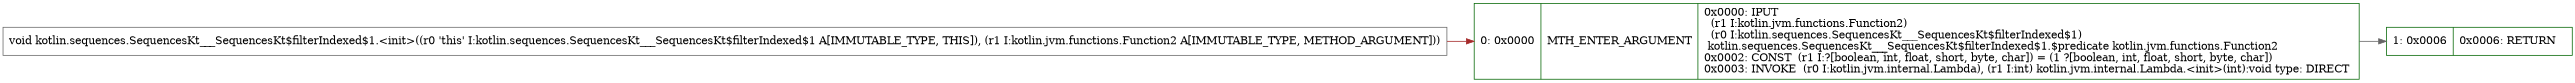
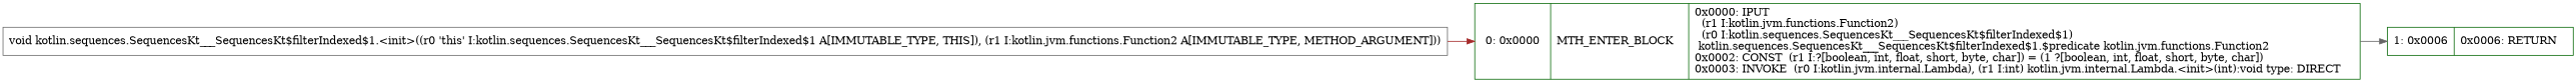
  digraph {
    rankdir=LR
    node [shape=record color=darkgreen]
-   n1 [label="{0\:\ 0x0000|MTH_ENTER_ARGUMENT\l|0x0000: IPUT  \l  (r1 I:kotlin.jvm.functions.Function2)\l  (r0 I:kotlin.sequences.SequencesKt___SequencesKt$filterIndexed$1)\l kotlin.sequences.SequencesKt___SequencesKt$filterIndexed$1.$predicate kotlin.jvm.functions.Function2 \l0x0002: CONST  (r1 I:?[boolean, int, float, short, byte, char]) = (1 ?[boolean, int, float, short, byte, char]) \l0x0003: INVOKE  (r0 I:kotlin.jvm.internal.Lambda), (r1 I:int) kotlin.jvm.internal.Lambda.\<init\>(int):void type: DIRECT \l}"]
+   n1 [label="{0\:\ 0x0000|MTH_ENTER_BLOCK\l|0x0000: IPUT  \l  (r1 I:kotlin.jvm.functions.Function2)\l  (r0 I:kotlin.sequences.SequencesKt___SequencesKt$filterIndexed$1)\l kotlin.sequences.SequencesKt___SequencesKt$filterIndexed$1.$predicate kotlin.jvm.functions.Function2 \l0x0002: CONST  (r1 I:?[boolean, int, float, short, byte, char]) = (1 ?[boolean, int, float, short, byte, char]) \l0x0003: INVOKE  (r0 I:kotlin.jvm.internal.Lambda), (r1 I:int) kotlin.jvm.internal.Lambda.\<init\>(int):void type: DIRECT \l}"]
    n2 [label="{1\:\ 0x0006|0x0006: RETURN   \l}"]
    n3 [label="{void kotlin.sequences.SequencesKt___SequencesKt$filterIndexed$1.\<init\>((r0 'this' I:kotlin.sequences.SequencesKt___SequencesKt$filterIndexed$1 A[IMMUTABLE_TYPE, THIS]), (r1 I:kotlin.jvm.functions.Function2 A[IMMUTABLE_TYPE, METHOD_ARGUMENT])) }" color=gray40]
    n1 -> n2 [color=gray40]
    n3 -> n1 [color=brown]
  }
